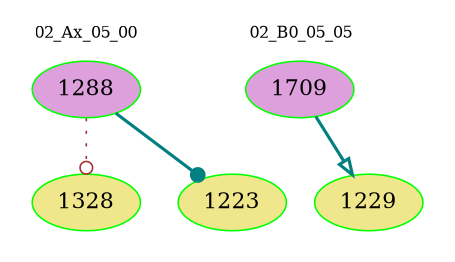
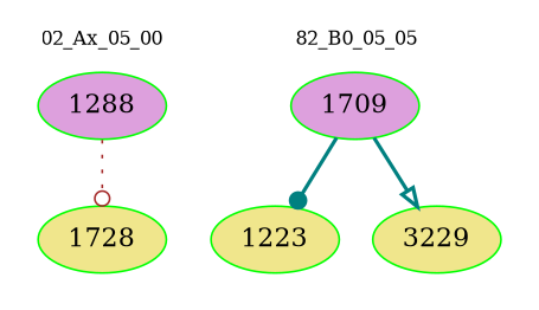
  digraph {
    node [color=green fillcolor=khaki style=filled]
    edge [color=teal style=bold]
    n1 [fillcolor=plum label=1288]
-   n2 [label=1328]
+   n2 [label=1728]
    n3 [fillcolor=plum label=1709]
-   n4 [label=1229]
+   n4 [label=3229]
    n5 [label=1223]
    subgraph cluster_1 {
      color=white
      fontsize=10
      label="02_Ax_05_00"
      n1
      n2
    }
    subgraph cluster_2 {
      color=white
      fontsize=10
-     label="02_B0_05_05"
+     label="82_B0_05_05"
      n3
      n4
      n5
    }
    n1 -> n2 [arrowhead=odot color=brown style=dotted]
    n3 -> n4 [arrowhead=onormal]
-   n1 -> n5 [arrowhead=dot]
+   n3 -> n5 [arrowhead=dot]
  }
